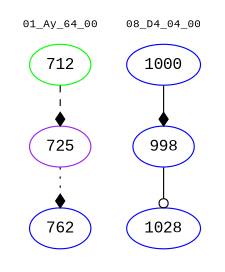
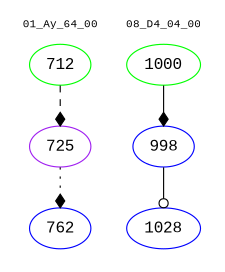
  digraph {
    fontname="Liberation Mono"
    node [color=blue fontname="Liberation Mono"]
    edge [arrowhead=diamond color=black fontname="Liberation Mono" style=solid]
    n1 [color=green label=712]
    n2 [color=purple label=725]
    n3 [label=762]
-   n4 [label=1000]
+   n4 [color=green label=1000]
    n5 [label=998]
    n6 [label=1028]
    subgraph cluster_1 {
      color=white
      fontsize=10
      label="01_Ay_64_00"
      n1
      n2
      n3
    }
    subgraph cluster_2 {
      color=white
      fontsize=10
      label="08_D4_04_00"
      n4
      n5
      n6
    }
    n1 -> n2 [style=dashed]
    n2 -> n3 [style=dotted]
    n4 -> n5
    n5 -> n6 [arrowhead=odot]
  }
